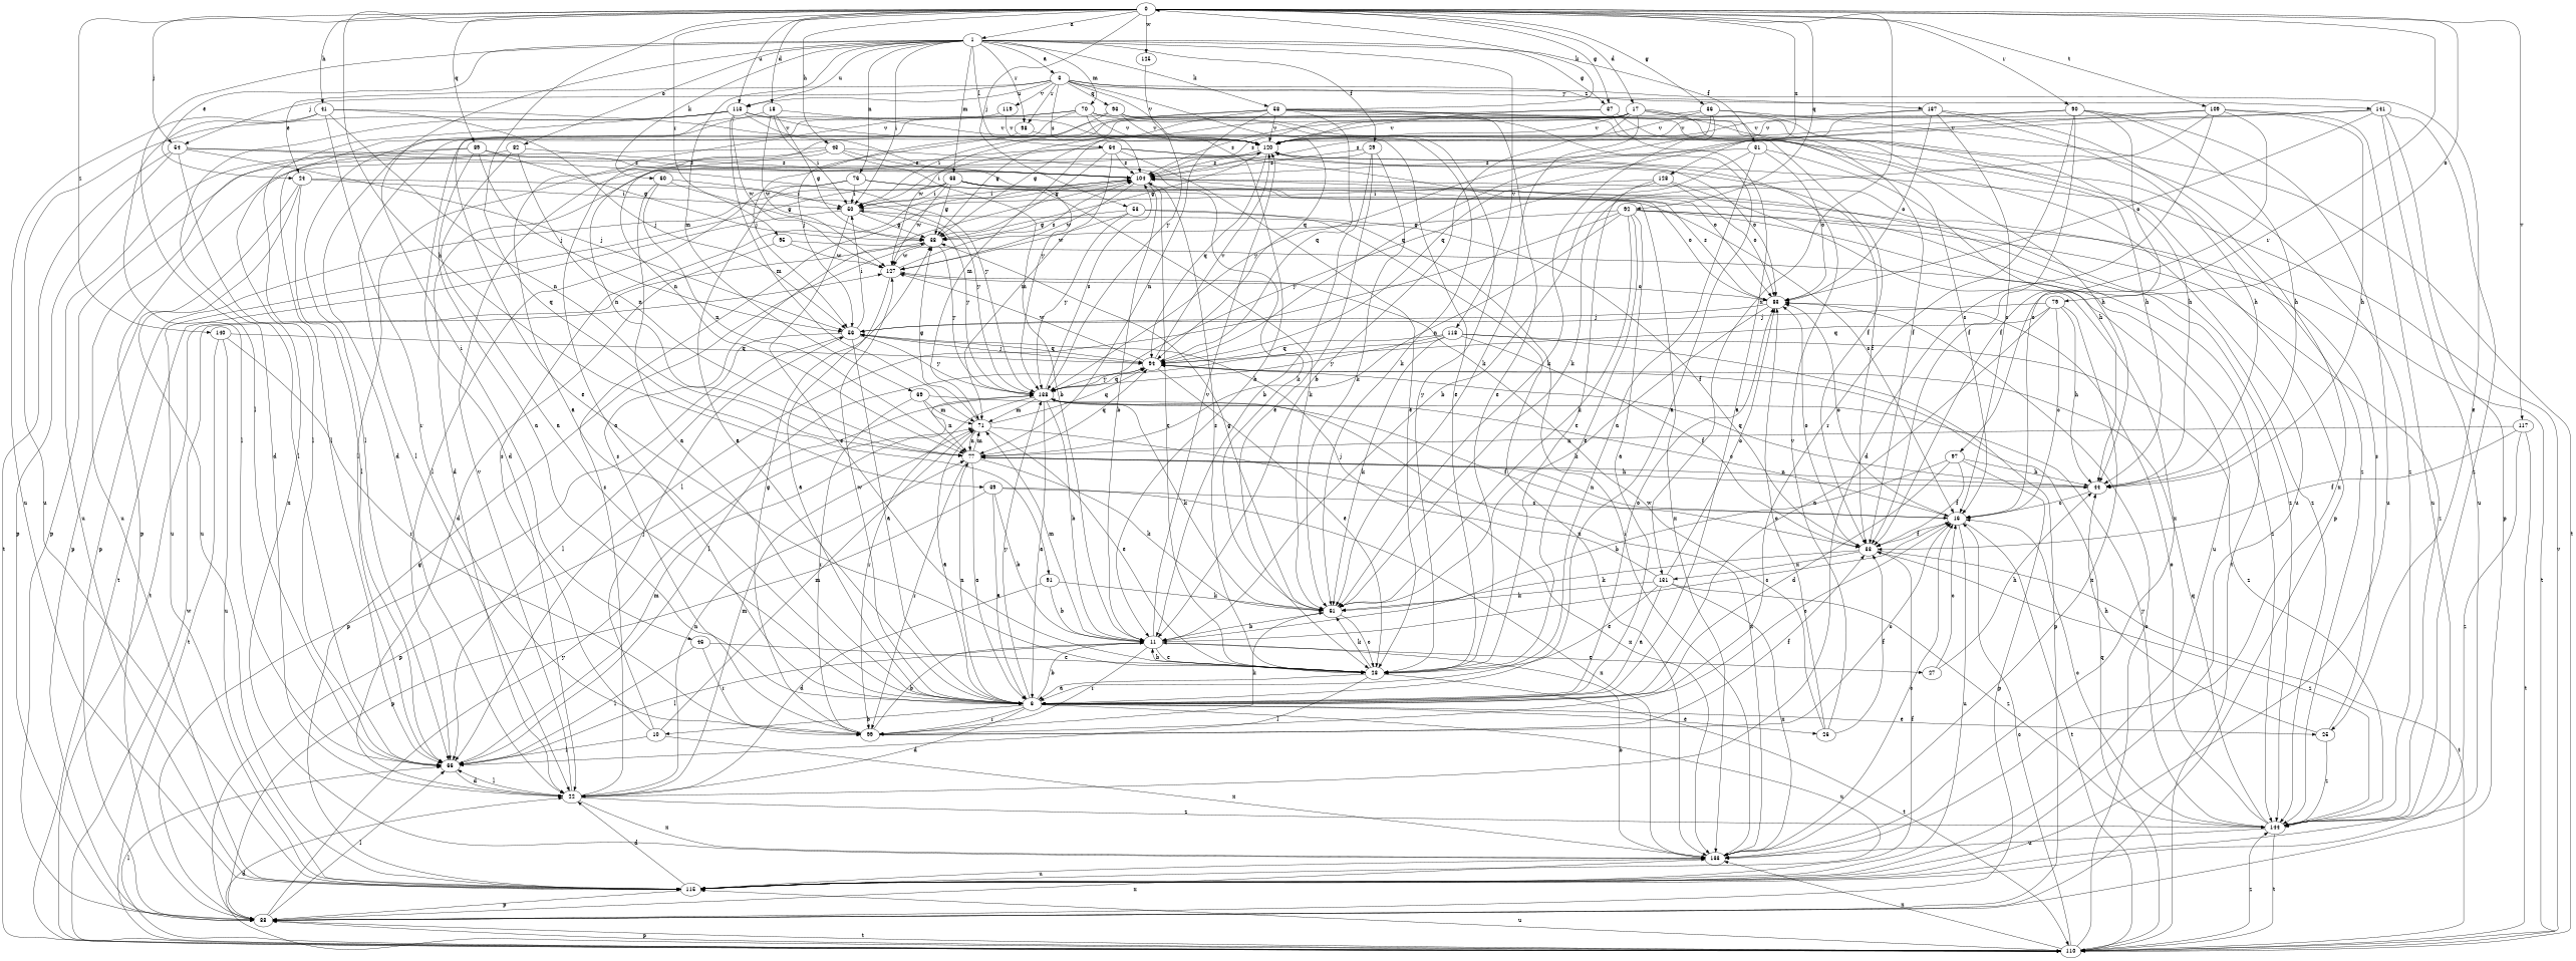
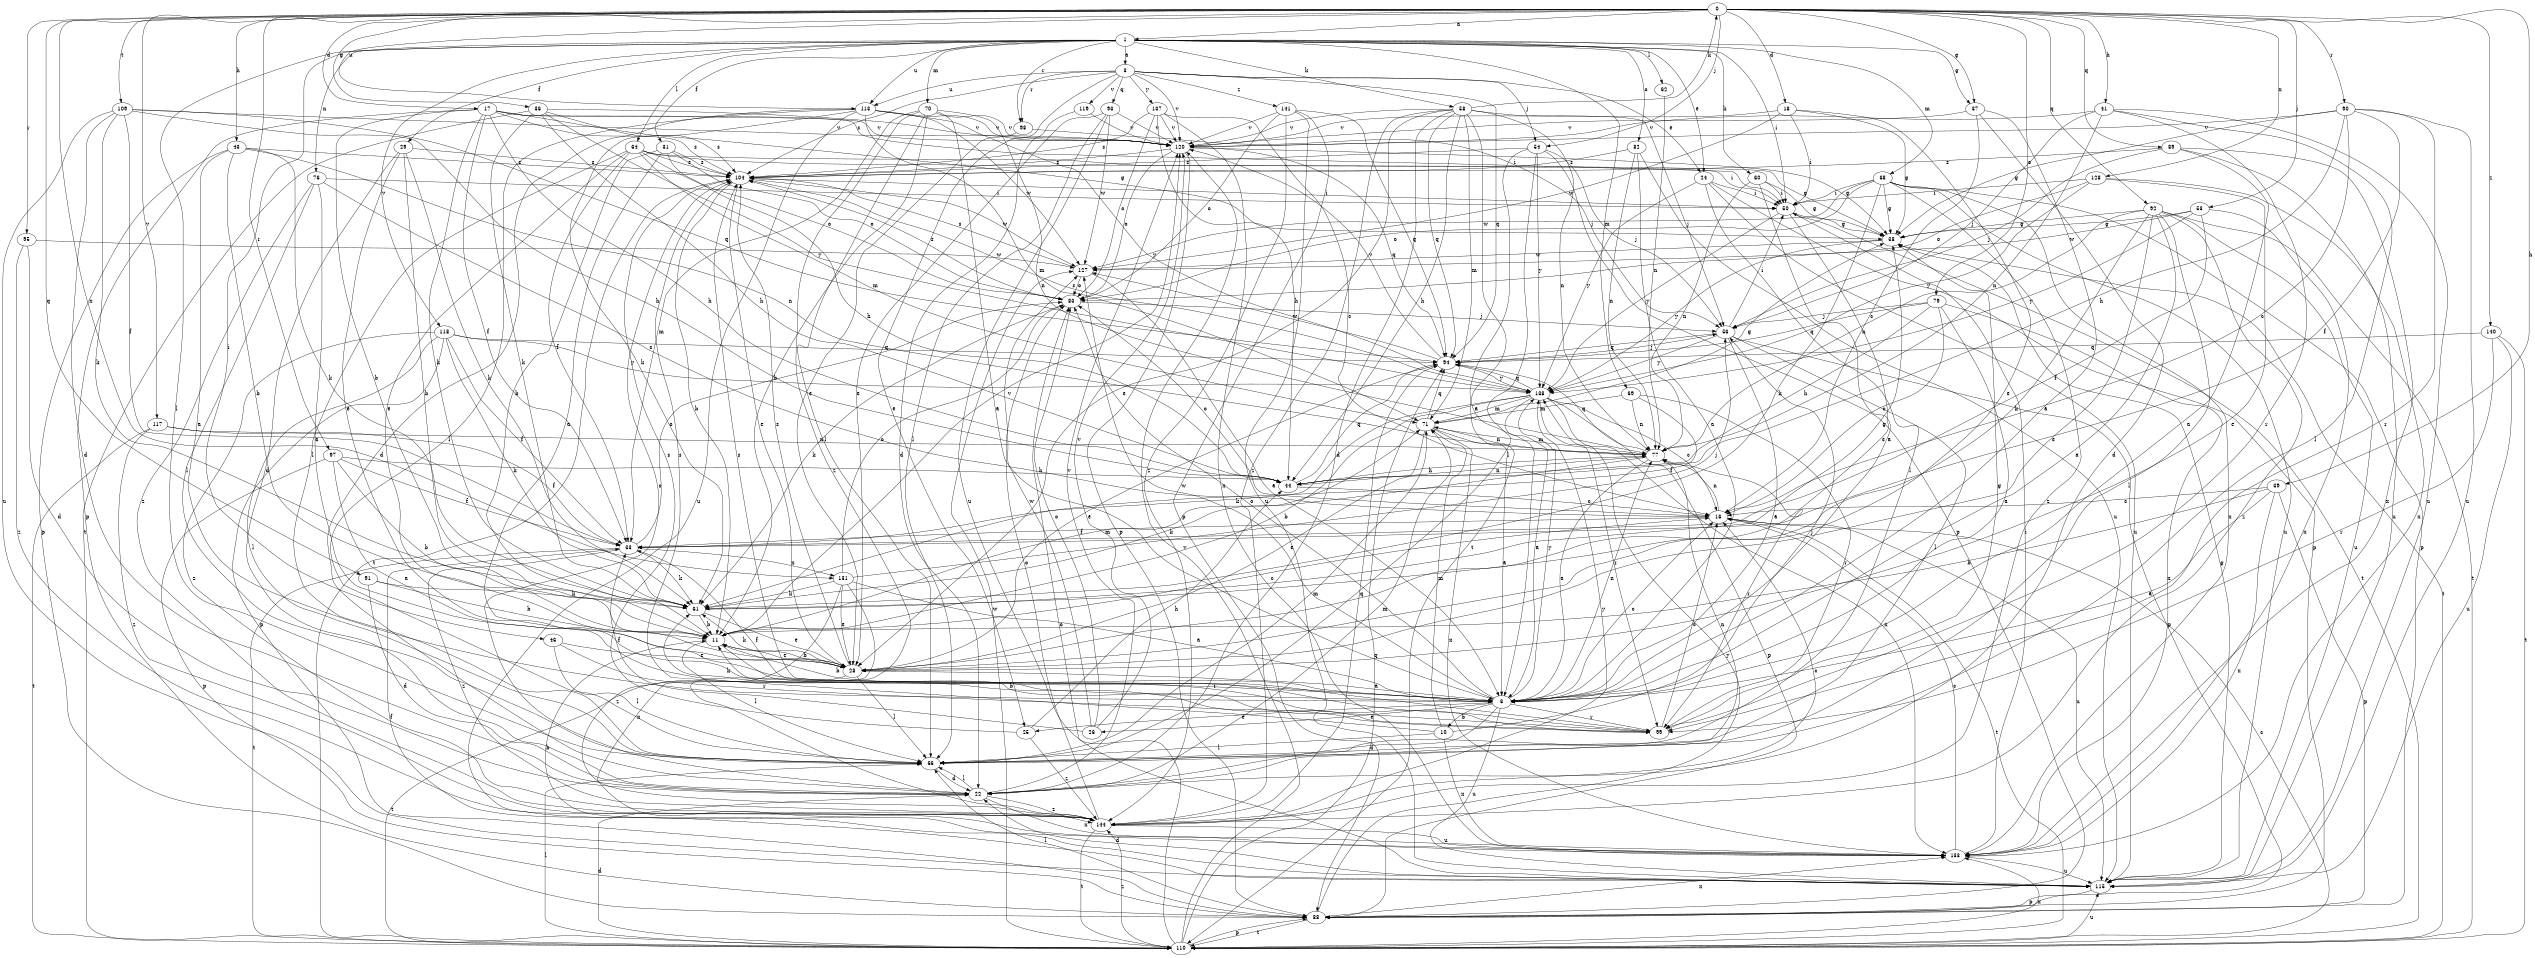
  strict digraph {
    0
    1
    17
    18
    36
    37
    39
    41
    43
    53
    54
    79
    89
    91
    92
    95
    n17 [label=90]
    97
    109
    113
    117
-   125
    128
    131
    140
    58
    3
    24
    29
    31
    46
    50
    60
+   62
    64
    66
    68
    69
    70
    76
    82
    98
    118
    104
    120
    11
    33
    38
    44
    61
    88
    127
    28
    138
    110
    6
    16
    22
    133
    77
    99
    115
    56
    94
    71
    144
    83
    25
    93
    119
    137
    141
    10
    26
-   27
    0 -> 1 [label=a]
    0 -> 17 [label=d]
    0 -> 18 [label=d]
    0 -> 36 [label=g]
    0 -> 37 [label=g]
    0 -> 39 [label=h]
    0 -> 41 [label=h]
    0 -> 43 [label=h]
    0 -> 53 [label=j]
    0 -> 54 [label=j]
    0 -> 79 [label=o]
    0 -> 89 [label=q]
    0 -> 91 [label=q]
    0 -> 92 [label=q]
    0 -> 95 [label=r]
    0 -> n17 [label=r]
    0 -> 97 [label=r]
    0 -> 109 [label=t]
    0 -> 113 [label=u]
    0 -> 117 [label=v]
-   0 -> 125 [label=w]
    0 -> 128 [label=x]
    0 -> 131 [label=x]
    0 -> 140 [label=z]
    1 -> 37 [label=g]
    1 -> 113 [label=u]
    1 -> 58 [label=k]
    1 -> 3 [label=a]
    1 -> 24 [label=e]
    1 -> 29 [label=f]
    1 -> 31 [label=f]
    1 -> 46 [label=i]
    1 -> 50 [label=i]
    1 -> 60 [label=k]
+   1 -> 62 [label=l]
    1 -> 64 [label=l]
    1 -> 66 [label=l]
    1 -> 68 [label=m]
    1 -> 69 [label=m]
    1 -> 70 [label=m]
    1 -> 76 [label=n]
    1 -> 82 [label=o]
    1 -> 98 [label=r]
    1 -> 118 [label=v]
    17 -> 50 [label=i]
    17 -> 104 [label=s]
    17 -> 120 [label=v]
    17 -> 11 [label=b]
    17 -> 33 [label=f]
    17 -> 38 [label=g]
    17 -> 44 [label=h]
    17 -> 61 [label=k]
    17 -> 88 [label=p]
    18 -> 50 [label=i]
    18 -> 120 [label=v]
    18 -> 38 [label=g]
    18 -> 127 [label=w]
    18 -> 28 [label=e]
    36 -> 104 [label=s]
    36 -> 120 [label=v]
    36 -> 44 [label=h]
    36 -> 61 [label=k]
    36 -> 138 [label=y]
    36 -> 110 [label=t]
    37 -> 120 [label=v]
    37 -> 6 [label=a]
    37 -> 16 [label=c]
    37 -> 22 [label=d]
    39 -> 11 [label=b]
    39 -> 88 [label=p]
    39 -> 6 [label=a]
    39 -> 16 [label=c]
    39 -> 133 [label=x]
    41 -> 66 [label=l]
    41 -> 120 [label=v]
    41 -> 77 [label=n]
    41 -> 99 [label=r]
    41 -> 115 [label=u]
    41 -> 56 [label=j]
    43 -> 104 [label=s]
    43 -> 11 [label=b]
    43 -> 61 [label=k]
    43 -> 88 [label=p]
    43 -> 6 [label=a]
    43 -> 77 [label=n]
    53 -> 33 [label=f]
    53 -> 38 [label=g]
    53 -> 127 [label=w]
    53 -> 138 [label=y]
    53 -> 133 [label=x]
    54 -> 66 [label=l]
    54 -> 104 [label=s]
    54 -> 88 [label=p]
    54 -> 138 [label=y]
    54 -> 110 [label=t]
    54 -> 56 [label=j]
    79 -> 44 [label=h]
    79 -> 6 [label=a]
    79 -> 16 [label=c]
    79 -> 133 [label=x]
    79 -> 56 [label=j]
    79 -> 94 [label=q]
    89 -> 104 [label=s]
-   89 -> 38 [label=g]
    89 -> 6 [label=a]
    89 -> 133 [label=x]
    89 -> 115 [label=u]
    89 -> 56 [label=j]
    91 -> 11 [label=b]
    91 -> 61 [label=k]
    91 -> 22 [label=d]
    92 -> 66 [label=l]
    92 -> 38 [label=g]
    92 -> 61 [label=k]
    92 -> 28 [label=e]
    92 -> 110 [label=t]
    92 -> 6 [label=a]
    92 -> 77 [label=n]
    92 -> 115 [label=u]
    92 -> 144 [label=z]
    95 -> 127 [label=w]
    95 -> 22 [label=d]
    95 -> 144 [label=z]
    n17 -> 120 [label=v]
    n17 -> 33 [label=f]
    n17 -> 38 [label=g]
    n17 -> 44 [label=h]
    n17 -> 16 [label=c]
    n17 -> 99 [label=r]
    n17 -> 115 [label=u]
    97 -> 11 [label=b]
    97 -> 33 [label=f]
    97 -> 44 [label=h]
    97 -> 88 [label=p]
-   97 -> 6 [label=d]
+   97 -> 6 [label=a]
    109 -> 120 [label=v]
    109 -> 33 [label=f]
    109 -> 44 [label=h]
    109 -> 61 [label=k]
    109 -> 22 [label=d]
    109 -> 115 [label=u]
    109 -> 94 [label=q]
    113 -> 66 [label=l]
    113 -> 120 [label=v]
    113 -> 61 [label=k]
    113 -> 127 [label=w]
    113 -> 138 [label=y]
    113 -> 22 [label=d]
    113 -> 115 [label=u]
    113 -> 71 [label=m]
    117 -> 33 [label=f]
    117 -> 110 [label=t]
    117 -> 77 [label=n]
    117 -> 144 [label=z]
-   125 -> 138 [label=y]
    128 -> 50 [label=i]
    128 -> 28 [label=e]
    128 -> 138 [label=y]
    128 -> 133 [label=x]
    128 -> 83 [label=o]
    131 -> 61 [label=k]
    131 -> 28 [label=e]
    131 -> 6 [label=a]
    131 -> 133 [label=x]
    131 -> 56 [label=j]
    131 -> 144 [label=z]
    131 -> 83 [label=o]
    140 -> 110 [label=t]
    140 -> 99 [label=r]
    140 -> 115 [label=u]
    140 -> 94 [label=q]
    58 -> 0 [label=k]
    58 -> 120 [label=v]
    58 -> 44 [label=h]
    58 -> 28 [label=e]
    58 -> 6 [label=a]
-   58 -> 22 [label=l]
+   58 -> 22 [label=d]
    58 -> 77 [label=n]
    58 -> 56 [label=j]
    58 -> 94 [label=q]
    58 -> 71 [label=m]
    58 -> 144 [label=z]
    3 -> 54 [label=j]
    3 -> 113 [label=u]
    3 -> 24 [label=e]
    3 -> 98 [label=r]
    3 -> 104 [label=s]
    3 -> 120 [label=v]
    3 -> 94 [label=q]
    3 -> 25 [label=e]
    3 -> 93 [label=q]
    3 -> 119 [label=v]
    3 -> 137 [label=y]
    3 -> 141 [label=z]
    24 -> 50 [label=i]
    24 -> 66 [label=l]
    24 -> 88 [label=p]
    24 -> 138 [label=y]
    24 -> 115 [label=u]
    29 -> 104 [label=s]
    29 -> 11 [label=b]
    29 -> 61 [label=k]
    29 -> 28 [label=e]
    29 -> 22 [label=d]
    31 -> 104 [label=s]
    31 -> 11 [label=b]
    31 -> 44 [label=h]
    31 -> 6 [label=a]
    31 -> 83 [label=o]
    46 -> 66 [label=l]
    46 -> 28 [label=e]
    46 -> 99 [label=r]
    50 -> 38 [label=g]
    50 -> 28 [label=e]
    50 -> 138 [label=y]
    50 -> 110 [label=t]
    60 -> 50 [label=i]
    60 -> 38 [label=g]
    60 -> 6 [label=a]
    60 -> 77 [label=n]
+   62 -> 77 [label=n]
    64 -> 50 [label=i]
    64 -> 66 [label=l]
    64 -> 104 [label=s]
    64 -> 33 [label=f]
    64 -> 38 [label=g]
    64 -> 28 [label=e]
    64 -> 71 [label=m]
    64 -> 83 [label=o]
    66 -> 22 [label=d]
    66 -> 71 [label=m]
    68 -> 50 [label=i]
    68 -> 38 [label=g]
    68 -> 61 [label=k]
    68 -> 88 [label=p]
    68 -> 127 [label=w]
    68 -> 133 [label=x]
    68 -> 115 [label=u]
    68 -> 144 [label=z]
    68 -> 83 [label=o]
    69 -> 33 [label=f]
    69 -> 77 [label=n]
    69 -> 99 [label=r]
    69 -> 71 [label=m]
    70 -> 66 [label=l]
    70 -> 120 [label=v]
    70 -> 11 [label=b]
-   70 -> 33 [label=f]
+   70 -> 33 [label=m]
    70 -> 6 [label=a]
    70 -> 77 [label=n]
    70 -> 144 [label=z]
    76 -> 50 [label=i]
    76 -> 66 [label=l]
    76 -> 6 [label=a]
    76 -> 16 [label=c]
    76 -> 144 [label=z]
    82 -> 104 [label=s]
    82 -> 6 [label=a]
    82 -> 77 [label=n]
    82 -> 115 [label=u]
    98 -> 28 [label=e]
    98 -> 56 [label=j]
    118 -> 66 [label=l]
    118 -> 33 [label=f]
    118 -> 61 [label=k]
    118 -> 88 [label=p]
    118 -> 138 [label=y]
    118 -> 94 [label=q]
    118 -> 144 [label=z]
    104 -> 50 [label=i]
    104 -> 11 [label=b]
    104 -> 127 [label=w]
    104 -> 28 [label=e]
    104 -> 110 [label=t]
    120 -> 104 [label=s]
    120 -> 38 [label=g]
    120 -> 88 [label=p]
    120 -> 94 [label=q]
    120 -> 83 [label=o]
    11 -> 66 [label=l]
    11 -> 120 [label=v]
    11 -> 28 [label=e]
    11 -> 16 [label=c]
    11 -> 99 [label=r]
    11 -> 71 [label=m]
-   11 -> 27 [label=e]
    33 -> 131 [label=x]
    33 -> 61 [label=k]
    33 -> 110 [label=t]
    33 -> 144 [label=z]
    33 -> 83 [label=o]
    38 -> 127 [label=w]
    38 -> 138 [label=y]
    38 -> 110 [label=t]
    44 -> 16 [label=c]
    44 -> 77 [label=n]
    44 -> 94 [label=q]
    61 -> 11 [label=b]
    61 -> 38 [label=g]
-   61 -> 28 [label=c]
+   61 -> 28 [label=e]
    88 -> 66 [label=l]
    88 -> 138 [label=y]
    88 -> 110 [label=t]
    88 -> 133 [label=x]
    127 -> 104 [label=s]
    127 -> 6 [label=a]
    127 -> 83 [label=o]
    28 -> 66 [label=l]
    28 -> 104 [label=s]
    28 -> 11 [label=b]
    28 -> 61 [label=k]
    28 -> 110 [label=t]
    28 -> 6 [label=a]
    138 -> 104 [label=s]
    138 -> 11 [label=b]
    138 -> 61 [label=k]
    138 -> 88 [label=p]
    138 -> 6 [label=a]
    138 -> 16 [label=c]
    138 -> 133 [label=x]
    138 -> 99 [label=r]
    138 -> 94 [label=q]
    138 -> 71 [label=m]
    110 -> 66 [label=l]
    110 -> 120 [label=v]
    110 -> 88 [label=p]
    110 -> 127 [label=w]
    110 -> 16 [label=c]
    110 -> 22 [label=d]
    110 -> 133 [label=x]
    110 -> 115 [label=u]
    110 -> 94 [label=q]
    110 -> 144 [label=z]
    110 -> 83 [label=o]
    6 -> 11 [label=b]
    6 -> 127 [label=w]
    6 -> 138 [label=y]
    6 -> 16 [label=c]
    6 -> 22 [label=d]
    6 -> 77 [label=n]
    6 -> 99 [label=r]
    6 -> 115 [label=u]
    6 -> 83 [label=o]
    6 -> 25 [label=e]
    6 -> 10 [label=b]
    6 -> 26 [label=e]
    16 -> 33 [label=f]
    16 -> 110 [label=t]
    16 -> 77 [label=n]
    16 -> 115 [label=u]
    16 -> 83 [label=o]
    22 -> 66 [label=l]
    22 -> 104 [label=s]
    22 -> 120 [label=v]
    22 -> 133 [label=x]
    22 -> 77 [label=n]
    22 -> 71 [label=m]
    22 -> 144 [label=z]
    133 -> 50 [label=i]
    133 -> 11 [label=b]
    133 -> 16 [label=c]
    133 -> 115 [label=u]
    77 -> 44 [label=h]
    77 -> 61 [label=k]
    77 -> 6 [label=a]
    77 -> 99 [label=r]
    77 -> 94 [label=q]
    77 -> 71 [label=m]
    99 -> 104 [label=s]
    99 -> 11 [label=b]
    99 -> 33 [label=f]
    99 -> 38 [label=g]
    99 -> 61 [label=k]
    99 -> 16 [label=c]
    115 -> 33 [label=f]
    115 -> 38 [label=g]
    115 -> 88 [label=p]
    115 -> 22 [label=d]
    56 -> 50 [label=i]
    56 -> 66 [label=l]
    56 -> 88 [label=p]
    56 -> 138 [label=y]
    56 -> 6 [label=a]
    56 -> 94 [label=q]
    94 -> 120 [label=v]
    94 -> 127 [label=w]
    94 -> 28 [label=e]
    94 -> 138 [label=y]
    94 -> 56 [label=j]
    71 -> 38 [label=g]
    71 -> 28 [label=e]
    71 -> 6 [label=a]
    71 -> 133 [label=x]
    71 -> 77 [label=n]
    71 -> 94 [label=q]
    144 -> 138 [label=y]
    144 -> 110 [label=t]
    144 -> 16 [label=c]
    144 -> 133 [label=u]
    144 -> 94 [label=q]
    144 -> 83 [label=o]
    83 -> 104 [label=s]
    83 -> 61 [label=k]
    83 -> 56 [label=j]
    25 -> 104 [label=s]
    25 -> 44 [label=h]
    25 -> 144 [label=z]
    93 -> 66 [label=l]
    93 -> 120 [label=v]
    93 -> 127 [label=w]
-   93 -> 28 [label=y]
+   93 -> 28 [label=e]
    93 -> 115 [label=u]
    119 -> 120 [label=v]
    119 -> 22 [label=d]
    137 -> 104 [label=s]
    137 -> 120 [label=v]
    137 -> 44 [label=h]
    137 -> 16 [label=c]
    137 -> 133 [label=x]
    137 -> 83 [label=o]
    141 -> 120 [label=v]
    141 -> 88 [label=p]
    141 -> 115 [label=u]
    141 -> 94 [label=q]
    141 -> 144 [label=z]
    141 -> 83 [label=o]
    10 -> 66 [label=l]
    10 -> 104 [label=s]
    10 -> 133 [label=x]
    10 -> 56 [label=j]
    10 -> 71 [label=m]
    26 -> 120 [label=v]
    26 -> 33 [label=f]
    26 -> 127 [label=w]
    26 -> 83 [label=o]
-   27 -> 44 [label=h]
-   27 -> 16 [label=c]
  }
